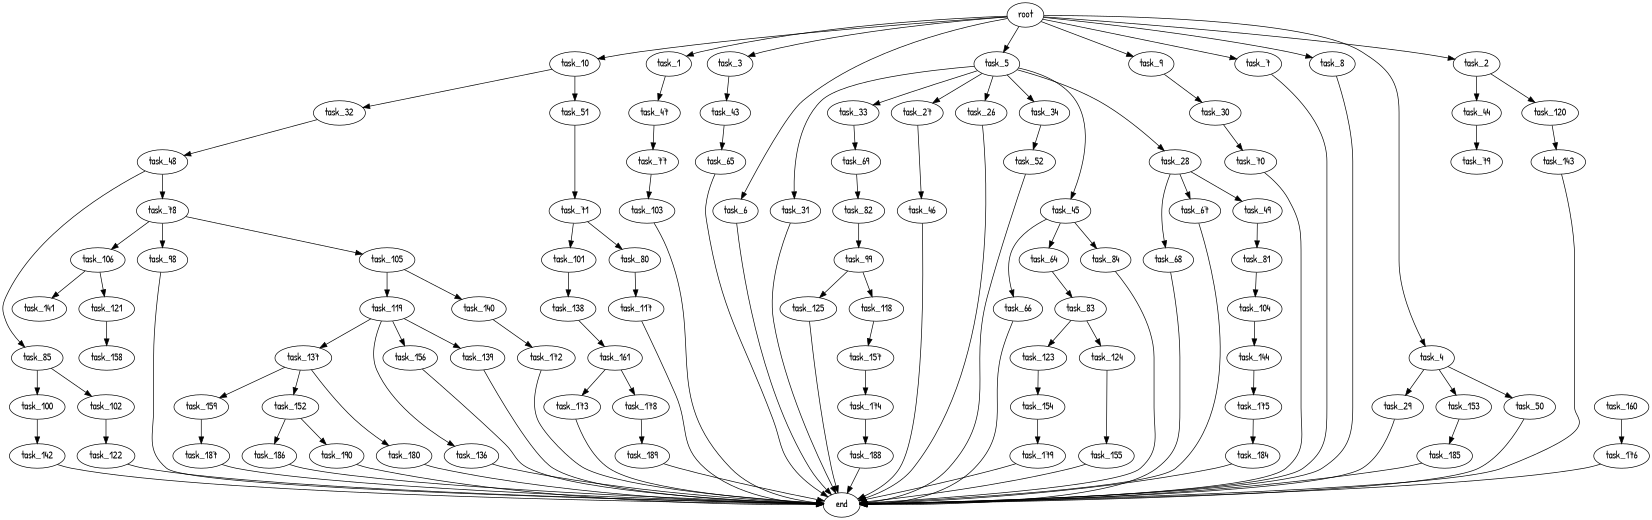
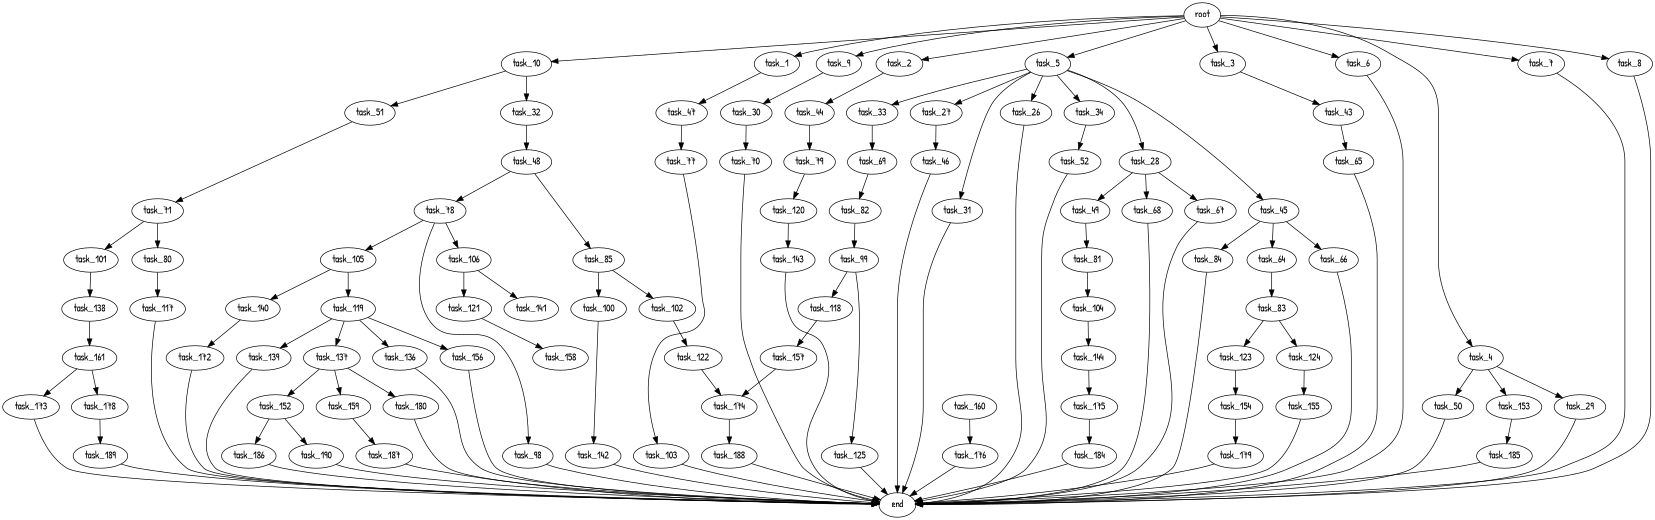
  digraph {
    fontname="Patrick Hand"
    node [fontname="Patrick Hand"]
    edge [fontname="Patrick Hand"]
    task_100
    task_142
    end
    task_31
    task_33
    task_69
    task_82
    task_47
    task_77
    task_103
    task_187
    task_157
    task_174
    task_188
    task_106
    task_141
    task_121
    task_158
    task_101
    task_138
    task_161
    task_173
    task_102
    task_122
    task_32
    task_48
    task_85
    task_78
    task_159
    task_123
    task_154
    task_179
    task_30
    task_70
    task_10
    task_51
    task_71
    task_143
    task_27
    task_46
    task_104
    task_144
    task_175
    task_178
    task_1
    task_66
    task_152
    task_186
    task_190
    task_3
    task_43
    task_65
    task_6
    task_189
    task_119
    task_137
    task_136
    task_156
    task_139
    task_180
    task_160
    task_176
    task_26
    task_5
    task_34
    task_45
    task_28
    task_52
    task_64
    task_84
    task_68
    task_67
    task_49
    task_44
    task_79
    task_120
    task_80
    task_184
    task_98
    task_9
    task_29
    task_105
    task_140
    task_99
    task_125
    task_118
    task_83
    task_124
    task_172
    task_117
    task_153
    task_185
    task_155
    task_81
    task_7
    task_50
    root
    task_8
    task_4
    task_2
    task_100 -> task_142
    task_142 -> end
    task_31 -> end
    task_33 -> task_69
    task_69 -> task_82
    task_82 -> task_99
    task_47 -> task_77
    task_77 -> task_103
    task_103 -> end
    task_187 -> end
    task_157 -> task_174
    task_174 -> task_188
    task_188 -> end
    task_106 -> task_141
    task_106 -> task_121
    task_121 -> task_158
    task_101 -> task_138
    task_138 -> task_161
    task_161 -> task_173
    task_161 -> task_178
    task_173 -> end
    task_102 -> task_122
-   task_122 -> end
+   task_122 -> task_174
    task_32 -> task_48
    task_48 -> task_85
    task_48 -> task_78
    task_85 -> task_100
    task_85 -> task_102
    task_78 -> task_106
    task_78 -> task_98
    task_78 -> task_105
    task_159 -> task_187
    task_123 -> task_154
    task_154 -> task_179
    task_179 -> end
    task_30 -> task_70
    task_70 -> end
    task_10 -> task_32
    task_10 -> task_51
    task_51 -> task_71
    task_71 -> task_101
    task_71 -> task_80
    task_143 -> end
    task_27 -> task_46
    task_46 -> end
    task_104 -> task_144
    task_144 -> task_175
    task_175 -> task_184
    task_178 -> task_189
    task_1 -> task_47
    task_66 -> end
    task_152 -> task_186
    task_152 -> task_190
    task_186 -> end
    task_190 -> end
    task_3 -> task_43
    task_43 -> task_65
    task_65 -> end
    task_6 -> end
    task_189 -> end
    task_119 -> task_137
    task_119 -> task_136
    task_119 -> task_156
    task_119 -> task_139
    task_137 -> task_159
    task_137 -> task_152
    task_137 -> task_180
    task_136 -> end
    task_156 -> end
    task_139 -> end
    task_180 -> end
    task_160 -> task_176
    task_176 -> end
    task_26 -> end
    task_5 -> task_31
    task_5 -> task_33
    task_5 -> task_27
    task_5 -> task_26
    task_5 -> task_34
    task_5 -> task_45
    task_5 -> task_28
    task_34 -> task_52
    task_45 -> task_66
    task_45 -> task_64
    task_45 -> task_84
    task_28 -> task_68
    task_28 -> task_67
    task_28 -> task_49
    task_52 -> end
    task_64 -> task_83
    task_84 -> end
    task_68 -> end
    task_67 -> end
    task_49 -> task_81
    task_44 -> task_79
-   task_2 -> task_120
+   task_79 -> task_120
    task_120 -> task_143
    task_80 -> task_117
    task_184 -> end
    task_98 -> end
    task_9 -> task_30
    task_29 -> end
    task_105 -> task_119
    task_105 -> task_140
    task_140 -> task_172
    task_99 -> task_125
    task_99 -> task_118
    task_125 -> end
    task_118 -> task_157
    task_83 -> task_123
    task_83 -> task_124
    task_124 -> task_155
    task_172 -> end
    task_117 -> end
    task_153 -> task_185
    task_185 -> end
    task_155 -> end
    task_81 -> task_104
    task_7 -> end
    task_50 -> end
    root -> task_10
    root -> task_1
    root -> task_3
    root -> task_6
    root -> task_5
    root -> task_9
    root -> task_7
    root -> task_8
    root -> task_4
    root -> task_2
    task_8 -> end
    task_4 -> task_29
    task_4 -> task_153
    task_4 -> task_50
    task_2 -> task_44
  }
